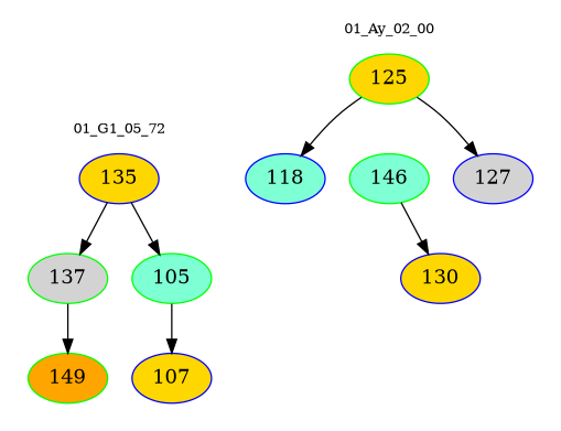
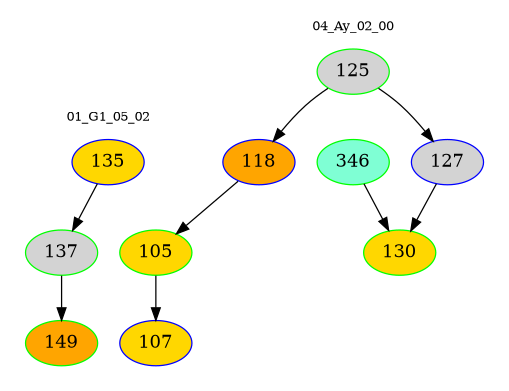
  digraph {
    node [color=green fillcolor=gold style=filled]
    edge [color=black]
    n1 [color=blue fillcolor=lightgrey label=127]
-   n2 [label=125]
-   n3 [color=blue label=130]
-   n4 [color=blue fillcolor=aquamarine label=118]
-   n5 [fillcolor=aquamarine label=146]
+   n2 [fillcolor=lightgrey label=125]
+   n3 [label=130]
+   n4 [color=blue fillcolor=orange label=118]
+   n5 [fillcolor=aquamarine label=346]
    n6 [color=blue label=135]
-   n7 [fillcolor=aquamarine label=105]
+   n7 [label=105]
    n8 [fillcolor=lightgrey label=137]
    n9 [color=blue label=107]
    n10 [fillcolor=orange label=149]
    subgraph cluster_1 {
      color=white
      fontsize=10
-     label="01_Ay_02_00"
+     label="04_Ay_02_00"
      n1
      n2
      n3
      n4
      n5
    }
    subgraph cluster_2 {
      color=white
      fontsize=10
-     label="01_G1_05_72"
+     label="01_G1_05_02"
      n6
      n7
      n8
      n9
      n10
    }
+   n1 -> n3
    n2 -> n1
    n2 -> n4
    n5 -> n3
-   n6 -> n7
+   n4 -> n7
    n6 -> n8
    n7 -> n9
    n8 -> n10
  }
